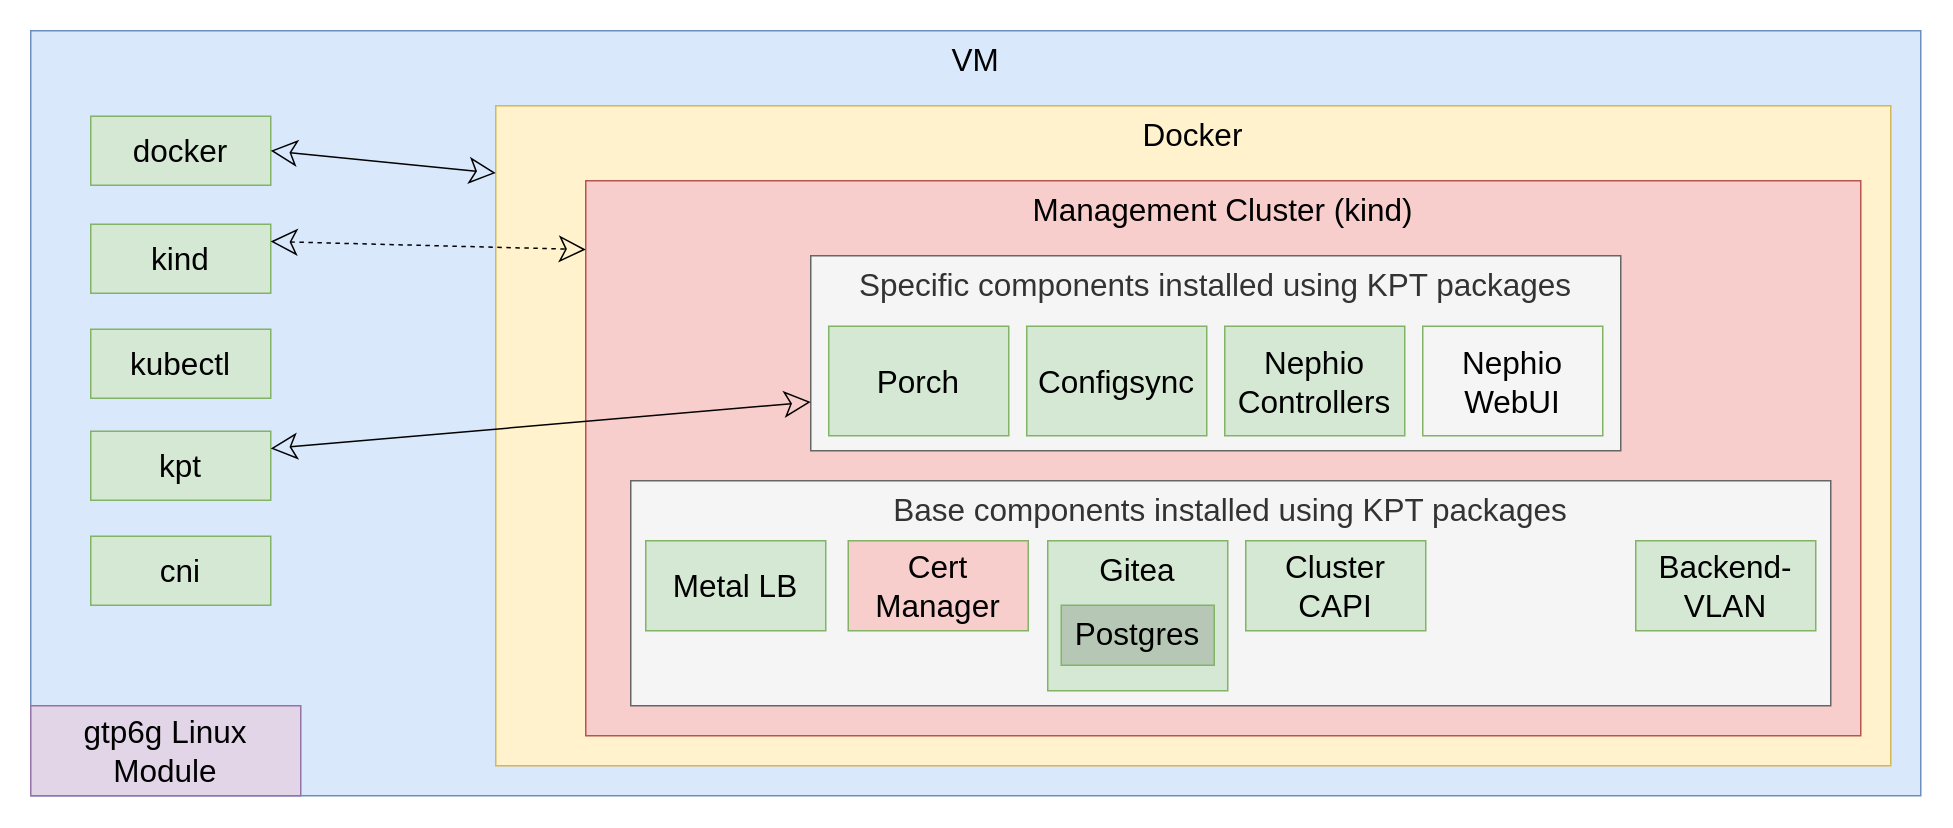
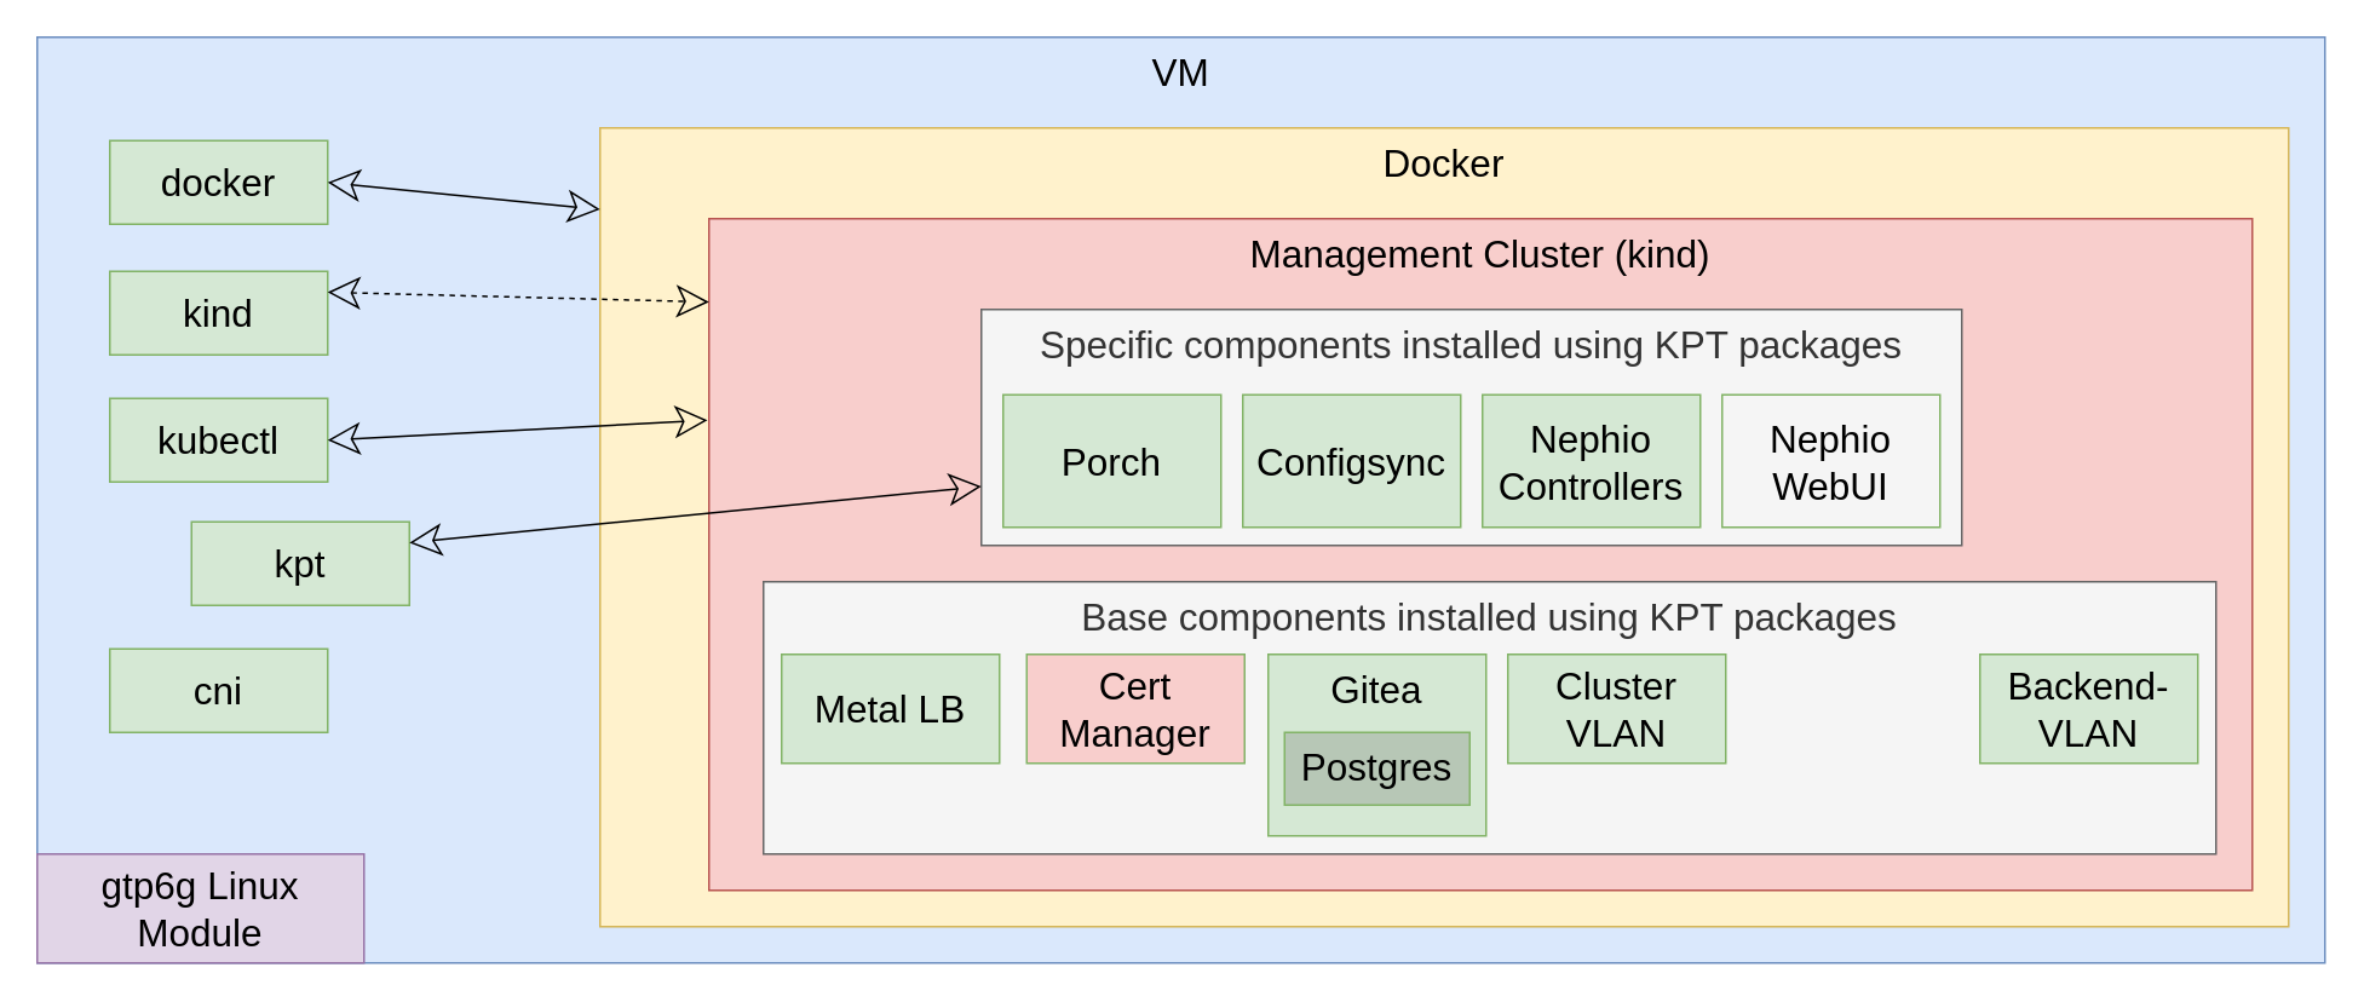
  <mxCell id="0" />
  <mxCell id="1" parent="0" />
  <mxCell id="2" value="&lt;font style=&quot;font-size: 21px;&quot;&gt;VM&lt;/font&gt;" style="rounded=0;whiteSpace=wrap;html=1;verticalAlign=top;fillColor=#dae8fc;strokeColor=#6c8ebf;" vertex="1" parent="1"><mxGeometry x="20" y="20" width="1260" height="510" as="geometry" /></mxCell>
  <mxCell id="3" value="Docker" style="rounded=0;whiteSpace=wrap;html=1;fontSize=21;verticalAlign=top;fillColor=#fff2cc;strokeColor=#d6b656;" vertex="1" parent="1"><mxGeometry x="330" y="70" width="930" height="440" as="geometry" /></mxCell>
  <mxCell id="4" value="Management Cluster (kind)" style="rounded=0;whiteSpace=wrap;html=1;fontSize=21;verticalAlign=top;fillColor=#f8cecc;strokeColor=#b85450;" vertex="1" parent="1"><mxGeometry x="390" y="120" width="850" height="370" as="geometry" /></mxCell>
  <mxCell id="5" value="Base components installed using KPT packages" style="rounded=0;whiteSpace=wrap;html=1;fontSize=21;verticalAlign=top;fillColor=#f5f5f5;fontColor=#333333;strokeColor=#666666;" vertex="1" parent="1"><mxGeometry x="420" y="320" width="800" height="150" as="geometry" /></mxCell>
  <mxCell id="6" value="Metal LB" style="rounded=0;whiteSpace=wrap;html=1;fontSize=21;fillColor=#d5e8d4;strokeColor=#82b366;" vertex="1" parent="1"><mxGeometry x="430" y="360" width="120" height="60" as="geometry" /></mxCell>
  <mxCell id="7" value="Cert Manager" style="rounded=0;whiteSpace=wrap;html=1;fontSize=21;fillColor=#f8cecc;strokeColor=#82b366;" vertex="1" parent="1"><mxGeometry x="565" y="360" width="120" height="60" as="geometry" /></mxCell>
  <mxCell id="8" value="Gitea" style="rounded=0;whiteSpace=wrap;html=1;fontSize=21;verticalAlign=top;fillColor=#d5e8d4;strokeColor=#82b366;" vertex="1" parent="1"><mxGeometry x="698" y="360" width="120" height="100" as="geometry" /></mxCell>
- <mxCell id="9" value="Cluster CAPI" style="rounded=0;whiteSpace=wrap;html=1;fontSize=21;fillColor=#d5e8d4;strokeColor=#82b366;" vertex="1" parent="1"><mxGeometry x="830" y="360" width="120" height="60" as="geometry" /></mxCell>
+ <mxCell id="9" value="Cluster VLAN" style="rounded=0;whiteSpace=wrap;html=1;fontSize=21;fillColor=#d5e8d4;strokeColor=#82b366;" vertex="1" parent="1"><mxGeometry x="830" y="360" width="120" height="60" as="geometry" /></mxCell>
  <mxCell id="10" value="Backend-VLAN" style="rounded=0;whiteSpace=wrap;html=1;fontSize=21;fillColor=#d5e8d4;strokeColor=#82b366;" vertex="1" parent="1"><mxGeometry x="1090" y="360" width="120" height="60" as="geometry" /></mxCell>
  <mxCell id="11" value="Specific components installed using KPT packages" style="rounded=0;whiteSpace=wrap;html=1;fontSize=21;verticalAlign=top;fillColor=#f5f5f5;fontColor=#333333;strokeColor=#666666;" vertex="1" parent="1"><mxGeometry x="540" y="170" width="540" height="130" as="geometry" /></mxCell>
  <mxCell id="12" value="Porch" style="rounded=0;whiteSpace=wrap;html=1;fontSize=21;fillColor=#d5e8d4;strokeColor=#82b366;" vertex="1" parent="1"><mxGeometry x="552" y="217" width="120" height="73" as="geometry" /></mxCell>
  <mxCell id="13" value="Configsync" style="rounded=0;whiteSpace=wrap;html=1;fontSize=21;fillColor=#d5e8d4;strokeColor=#82b366;" vertex="1" parent="1"><mxGeometry x="684" y="217" width="120" height="73" as="geometry" /></mxCell>
  <mxCell id="14" value="Nephio Controllers" style="rounded=0;whiteSpace=wrap;html=1;fontSize=21;fillColor=#d5e8d4;strokeColor=#82b366;" vertex="1" parent="1"><mxGeometry x="816" y="217" width="120" height="73" as="geometry" /></mxCell>
  <mxCell id="15" value="Nephio WebUI" style="rounded=0;whiteSpace=wrap;html=1;fontSize=21;fillColor=#f5f5f5;strokeColor=#82b366;" vertex="1" parent="1"><mxGeometry x="948" y="217" width="120" height="73" as="geometry" /></mxCell>
  <mxCell id="16" value="docker" style="rounded=0;whiteSpace=wrap;html=1;fontSize=21;fillColor=#d5e8d4;strokeColor=#82b366;" vertex="1" parent="1"><mxGeometry x="60" y="77" width="120" height="46" as="geometry" /></mxCell>
  <mxCell id="17" value="kind" style="rounded=0;whiteSpace=wrap;html=1;fontSize=21;fillColor=#d5e8d4;strokeColor=#82b366;" vertex="1" parent="1"><mxGeometry x="60" y="149" width="120" height="46" as="geometry" /></mxCell>
  <mxCell id="18" value="kubectl" style="rounded=0;whiteSpace=wrap;html=1;fontSize=21;fillColor=#d5e8d4;strokeColor=#82b366;" vertex="1" parent="1"><mxGeometry x="60" y="219" width="120" height="46" as="geometry" /></mxCell>
- <mxCell id="19" value="kpt" style="rounded=0;whiteSpace=wrap;html=1;fontSize=21;fillColor=#d5e8d4;strokeColor=#82b366;" vertex="1" parent="1"><mxGeometry x="60" y="287" width="120" height="46" as="geometry" /></mxCell>
+ <mxCell id="19" value="kpt" style="rounded=0;whiteSpace=wrap;html=1;fontSize=21;fillColor=#d5e8d4;strokeColor=#82b366;" vertex="1" parent="1"><mxGeometry x="105" y="287" width="120" height="46" as="geometry" /></mxCell>
  <mxCell id="20" value="cni" style="rounded=0;whiteSpace=wrap;html=1;fontSize=21;fillColor=#d5e8d4;strokeColor=#82b366;" vertex="1" parent="1"><mxGeometry x="60" y="357" width="120" height="46" as="geometry" /></mxCell>
  <mxCell id="21" value="" style="endArrow=classic;startArrow=classic;html=1;rounded=0;fontSize=21;exitX=1;exitY=0.5;exitDx=0;exitDy=0;entryX=0;entryY=0.102;entryDx=0;entryDy=0;startFill=0;endFill=0;endSize=15;startSize=15;entryPerimeter=0;" edge="1" parent="1" source="16" target="3"><mxGeometry width="50" height="50" relative="1" as="geometry"><mxPoint x="510" y="290" as="sourcePoint" /><mxPoint x="560" y="240" as="targetPoint" /></mxGeometry></mxCell>
  <mxCell id="22" value="" style="endArrow=classic;startArrow=classic;html=1;rounded=0;fontSize=21;exitX=1;exitY=0.25;exitDx=0;exitDy=0;entryX=0;entryY=0.124;entryDx=0;entryDy=0;startFill=0;endFill=0;endSize=15;startSize=15;entryPerimeter=0;dashed=1;" edge="1" parent="1" source="17" target="4"><mxGeometry width="50" height="50" relative="1" as="geometry"><mxPoint x="70" y="161.5" as="sourcePoint" /><mxPoint x="380" y="190" as="targetPoint" /></mxGeometry></mxCell>
+ <mxCell id="23" value="" style="endArrow=classic;startArrow=classic;html=1;rounded=0;fontSize=21;exitX=1;exitY=0.5;exitDx=0;exitDy=0;entryX=-0.001;entryY=0.3;entryDx=0;entryDy=0;startFill=0;endFill=0;endSize=15;startSize=15;entryPerimeter=0;" edge="1" parent="1" source="18" target="4"><mxGeometry width="50" height="50" relative="1" as="geometry"><mxPoint x="70" y="233.5" as="sourcePoint" /><mxPoint x="400" y="222.5" as="targetPoint" /></mxGeometry></mxCell>
  <mxCell id="24" value="Postgres" style="rounded=0;whiteSpace=wrap;html=1;fontSize=21;verticalAlign=top;fillColor=#B7C7B6;strokeColor=#82b366;" vertex="1" parent="1"><mxGeometry x="707" y="403" width="102" height="40" as="geometry" /></mxCell>
  <mxCell id="25" value="gtp6g Linux Module" style="rounded=0;whiteSpace=wrap;html=1;fontSize=21;fillColor=#e1d5e7;strokeColor=#9673a6;" vertex="1" parent="1"><mxGeometry x="20" y="470" width="180" height="60" as="geometry" /></mxCell>
  <mxCell id="26" value="" style="endArrow=classic;startArrow=classic;html=1;rounded=0;fontSize=21;entryX=0;entryY=0.75;entryDx=0;entryDy=0;startFill=0;endFill=0;endSize=15;startSize=15;exitX=1;exitY=0.25;exitDx=0;exitDy=0;" edge="1" parent="1" source="19" target="11"><mxGeometry width="50" height="50" relative="1" as="geometry"><mxPoint x="180" y="310" as="sourcePoint" /><mxPoint x="430" y="390" as="targetPoint" /></mxGeometry></mxCell>
